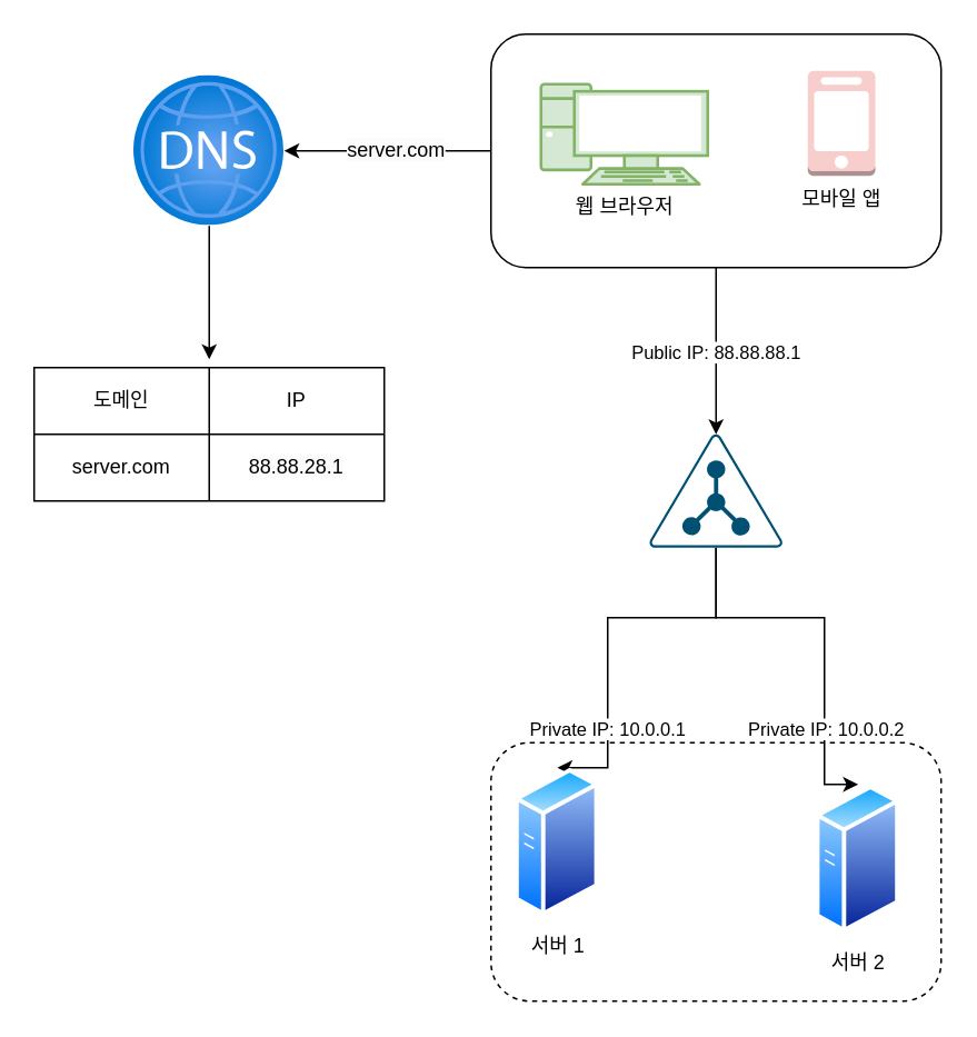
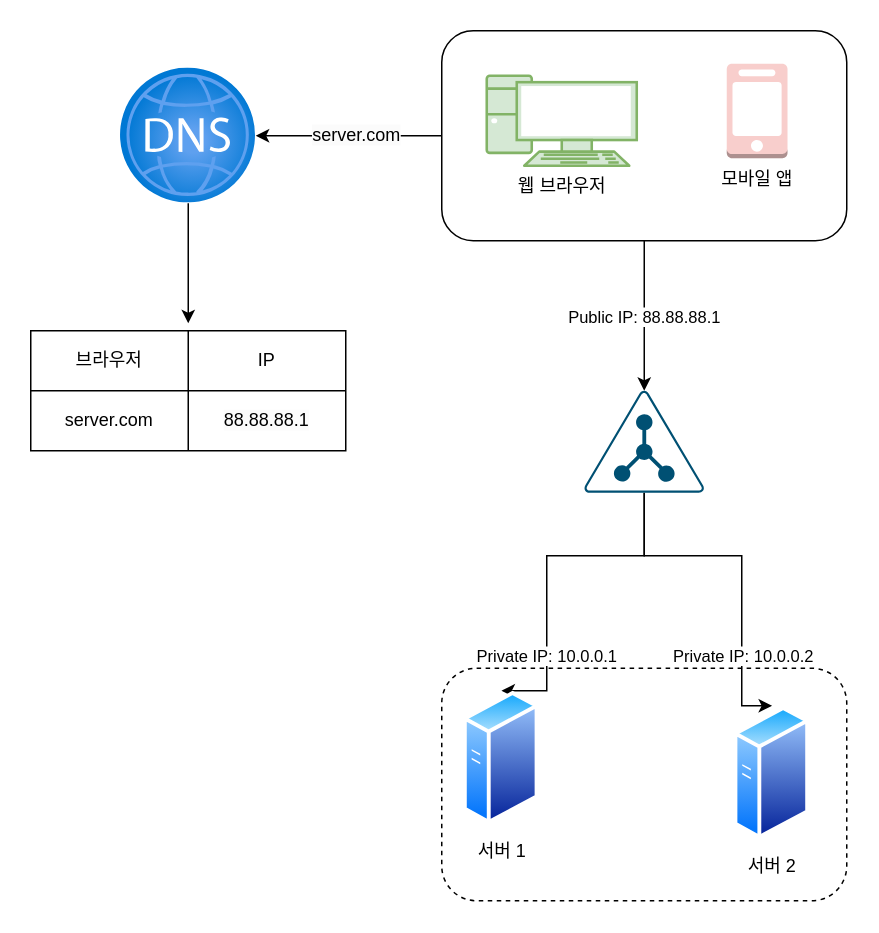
  <mxCell id="0" />
  <mxCell id="1" parent="0" />
  <mxCell id="2" value="" style="rounded=1;whiteSpace=wrap;html=1;dashed=1;" vertex="1" parent="1"><mxGeometry x="294" y="445" width="270" height="155" as="geometry" /></mxCell>
  <mxCell id="3" value="" style="edgeStyle=orthogonalEdgeStyle;rounded=0;orthogonalLoop=1;jettySize=auto;html=1;" edge="1" parent="1" source="7" target="14"><mxGeometry relative="1" as="geometry" /></mxCell>
  <mxCell id="4" value="Public IP: 88.88.88.1" style="edgeLabel;html=1;align=center;verticalAlign=middle;resizable=0;points=[];" vertex="1" connectable="0" parent="3"><mxGeometry y="-1" relative="1" as="geometry"><mxPoint as="offset" /></mxGeometry></mxCell>
  <mxCell id="5" value="" style="edgeStyle=orthogonalEdgeStyle;rounded=0;orthogonalLoop=1;jettySize=auto;html=1;" edge="1" parent="1" source="7" target="16"><mxGeometry relative="1" as="geometry" /></mxCell>
  <mxCell id="6" value="&lt;span style=&quot;font-size: 12px; text-wrap-mode: wrap; background-color: rgb(251, 251, 251);&quot;&gt;server.com&lt;/span&gt;" style="edgeLabel;html=1;align=center;verticalAlign=middle;resizable=0;points=[];" vertex="1" connectable="0" parent="5"><mxGeometry x="-0.065" y="-1" relative="1" as="geometry"><mxPoint as="offset" /></mxGeometry></mxCell>
  <mxCell id="7" value="" style="rounded=1;whiteSpace=wrap;html=1;" vertex="1" parent="1"><mxGeometry x="294" y="20" width="270" height="140" as="geometry" /></mxCell>
  <mxCell id="8" value="&lt;font&gt;웹 브라우저&lt;/font&gt;" style="verticalAlign=top;verticalLabelPosition=bottom;labelPosition=center;align=center;html=1;outlineConnect=0;gradientDirection=north;strokeWidth=1;shape=mxgraph.networks.pc;fillColor=#d5e8d4;strokeColor=#82b366;" vertex="1" parent="1"><mxGeometry x="324" y="50" width="100" height="60" as="geometry" /></mxCell>
  <mxCell id="9" value="모바일 앱" style="outlineConnect=0;dashed=0;verticalLabelPosition=bottom;verticalAlign=top;align=center;html=1;shape=mxgraph.aws3.mobile_client;fillColor=#f8cecc;strokeColor=#b85450;" vertex="1" parent="1"><mxGeometry x="484" y="42" width="40.5" height="63" as="geometry" /></mxCell>
  <mxCell id="10" value="" style="edgeStyle=orthogonalEdgeStyle;rounded=0;orthogonalLoop=1;jettySize=auto;html=1;entryX=0.5;entryY=0;entryDx=0;entryDy=0;" edge="1" parent="1" source="14" target="17"><mxGeometry relative="1" as="geometry"><mxPoint x="429" y="412" as="targetPoint" /><Array as="points"><mxPoint x="429" y="370" /><mxPoint x="364" y="370" /></Array></mxGeometry></mxCell>
  <mxCell id="11" value="Private IP: 10.0.0.1" style="edgeLabel;html=1;align=center;verticalAlign=middle;resizable=0;points=[];" vertex="1" connectable="0" parent="10"><mxGeometry x="0.595" y="-1" relative="1" as="geometry"><mxPoint y="-8" as="offset" /></mxGeometry></mxCell>
  <mxCell id="12" value="" style="edgeStyle=orthogonalEdgeStyle;rounded=0;orthogonalLoop=1;jettySize=auto;html=1;entryX=0.5;entryY=0;entryDx=0;entryDy=0;exitX=0.5;exitY=1;exitDx=0;exitDy=0;exitPerimeter=0;" edge="1" parent="1" source="14" target="18"><mxGeometry relative="1" as="geometry"><mxPoint x="549" y="294" as="targetPoint" /><Array as="points"><mxPoint x="429" y="370" /><mxPoint x="494" y="370" /></Array></mxGeometry></mxCell>
  <mxCell id="13" value="Private IP: 10.0.0.2" style="edgeLabel;html=1;align=center;verticalAlign=middle;resizable=0;points=[];" vertex="1" connectable="0" parent="12"><mxGeometry x="0.595" relative="1" as="geometry"><mxPoint y="-8" as="offset" /></mxGeometry></mxCell>
  <mxCell id="14" value="" style="points=[[0.5,0,0],[0.765,0.48,0],[0.99,0.98,0],[0.5,1,0],[0.01,0.98,0],[0.235,0.48,0]];verticalLabelPosition=bottom;sketch=0;html=1;verticalAlign=top;aspect=fixed;align=center;pointerEvents=1;shape=mxgraph.cisco19.ldap;fillColor=#005073;strokeColor=none;" vertex="1" parent="1"><mxGeometry x="389" y="260" width="80" height="68" as="geometry" /></mxCell>
  <mxCell id="15" value="" style="edgeStyle=orthogonalEdgeStyle;rounded=0;orthogonalLoop=1;jettySize=auto;html=1;" edge="1" parent="1" source="16"><mxGeometry relative="1" as="geometry"><mxPoint x="125" y="215" as="targetPoint" /></mxGeometry></mxCell>
  <mxCell id="16" value="" style="image;aspect=fixed;html=1;points=[];align=center;fontSize=12;image=img/lib/azure2/networking/DNS_Zones.svg;" vertex="1" parent="1"><mxGeometry x="80" y="45" width="90" height="90" as="geometry" /></mxCell>
  <mxCell id="17" value="서버 1" style="image;aspect=fixed;perimeter=ellipsePerimeter;html=1;align=center;shadow=0;dashed=0;spacingTop=3;image=img/lib/active_directory/generic_server.svg;" vertex="1" parent="1"><mxGeometry x="308.6" y="460" width="50.4" height="90" as="geometry" /></mxCell>
  <mxCell id="18" value="서버 2" style="image;aspect=fixed;perimeter=ellipsePerimeter;html=1;align=center;shadow=0;dashed=0;spacingTop=3;image=img/lib/active_directory/generic_server.svg;" vertex="1" parent="1"><mxGeometry x="489" y="470" width="50.4" height="90" as="geometry" /></mxCell>
  <mxCell id="19" value="" style="shape=table;startSize=0;container=1;collapsible=0;childLayout=tableLayout;" vertex="1" parent="1"><mxGeometry x="20" y="220" width="210" height="80" as="geometry" /></mxCell>
  <mxCell id="20" value="" style="shape=tableRow;horizontal=0;startSize=0;swimlaneHead=0;swimlaneBody=0;strokeColor=inherit;top=0;left=0;bottom=0;right=0;collapsible=0;dropTarget=0;fillColor=none;points=[[0,0.5],[1,0.5]];portConstraint=eastwest;" vertex="1" parent="19"><mxGeometry width="210" height="40" as="geometry" /></mxCell>
- <mxCell id="21" value="도메인" style="shape=partialRectangle;html=1;whiteSpace=wrap;connectable=0;strokeColor=inherit;overflow=hidden;fillColor=none;top=0;left=0;bottom=0;right=0;pointerEvents=1;" vertex="1" parent="20"><mxGeometry width="105" height="40" as="geometry"><mxRectangle width="105" height="40" as="alternateBounds" /></mxGeometry></mxCell>
+ <mxCell id="21" value="브라우저" style="shape=partialRectangle;html=1;whiteSpace=wrap;connectable=0;strokeColor=inherit;overflow=hidden;fillColor=none;top=0;left=0;bottom=0;right=0;pointerEvents=1;" vertex="1" parent="20"><mxGeometry width="105" height="40" as="geometry"><mxRectangle width="105" height="40" as="alternateBounds" /></mxGeometry></mxCell>
  <mxCell id="22" value="IP" style="shape=partialRectangle;html=1;whiteSpace=wrap;connectable=0;strokeColor=inherit;overflow=hidden;fillColor=none;top=0;left=0;bottom=0;right=0;pointerEvents=1;" vertex="1" parent="20"><mxGeometry x="105" width="105" height="40" as="geometry"><mxRectangle width="105" height="40" as="alternateBounds" /></mxGeometry></mxCell>
  <mxCell id="23" value="" style="shape=tableRow;horizontal=0;startSize=0;swimlaneHead=0;swimlaneBody=0;strokeColor=inherit;top=0;left=0;bottom=0;right=0;collapsible=0;dropTarget=0;fillColor=none;points=[[0,0.5],[1,0.5]];portConstraint=eastwest;" vertex="1" parent="19"><mxGeometry y="40" width="210" height="40" as="geometry" /></mxCell>
  <mxCell id="24" value="server.com" style="shape=partialRectangle;html=1;whiteSpace=wrap;connectable=0;strokeColor=inherit;overflow=hidden;fillColor=none;top=0;left=0;bottom=0;right=0;pointerEvents=1;" vertex="1" parent="23"><mxGeometry width="105" height="40" as="geometry"><mxRectangle width="105" height="40" as="alternateBounds" /></mxGeometry></mxCell>
- <mxCell id="25" value="&lt;span style=&quot;color: rgb(0, 0, 0); font-family: Helvetica; font-size: 12px; font-style: normal; font-variant-ligatures: normal; font-variant-caps: normal; font-weight: 400; letter-spacing: normal; orphans: 2; text-align: center; text-indent: 0px; text-transform: none; widows: 2; word-spacing: 0px; -webkit-text-stroke-width: 0px; white-space: normal; background-color: rgb(251, 251, 251); text-decoration-thickness: initial; text-decoration-style: initial; text-decoration-color: initial; float: none; display: inline !important;&quot;&gt;88.88.28.1&lt;/span&gt;" style="shape=partialRectangle;html=1;whiteSpace=wrap;connectable=0;strokeColor=inherit;overflow=hidden;fillColor=none;top=0;left=0;bottom=0;right=0;pointerEvents=1;" vertex="1" parent="23"><mxGeometry x="105" width="105" height="40" as="geometry"><mxRectangle width="105" height="40" as="alternateBounds" /></mxGeometry></mxCell>
+ <mxCell id="25" value="&lt;span style=&quot;color: rgb(0, 0, 0); font-family: Helvetica; font-size: 12px; font-style: normal; font-variant-ligatures: normal; font-variant-caps: normal; font-weight: 400; letter-spacing: normal; orphans: 2; text-align: center; text-indent: 0px; text-transform: none; widows: 2; word-spacing: 0px; -webkit-text-stroke-width: 0px; white-space: normal; background-color: rgb(251, 251, 251); text-decoration-thickness: initial; text-decoration-style: initial; text-decoration-color: initial; float: none; display: inline !important;&quot;&gt;88.88.88.1&lt;/span&gt;" style="shape=partialRectangle;html=1;whiteSpace=wrap;connectable=0;strokeColor=inherit;overflow=hidden;fillColor=none;top=0;left=0;bottom=0;right=0;pointerEvents=1;" vertex="1" parent="23"><mxGeometry x="105" width="105" height="40" as="geometry"><mxRectangle width="105" height="40" as="alternateBounds" /></mxGeometry></mxCell>
